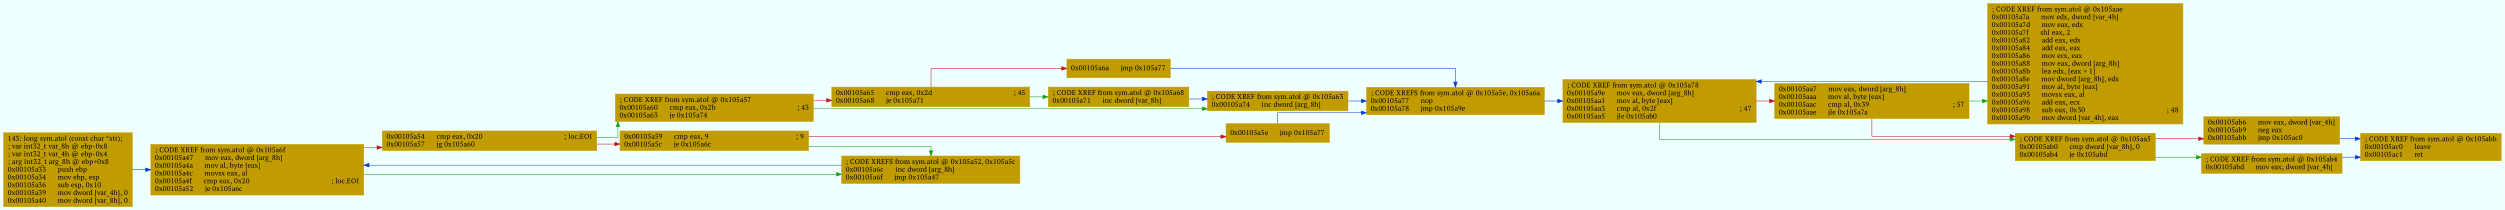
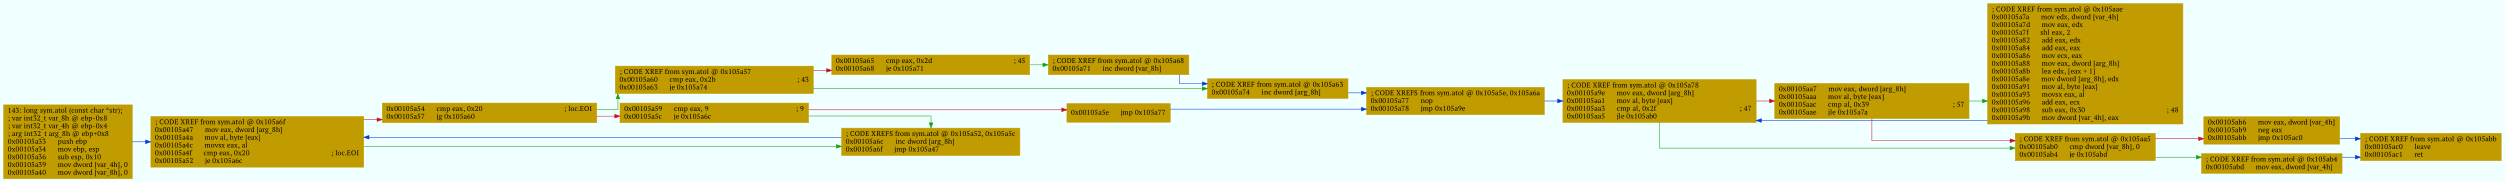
  digraph {
    bgcolor=azure
    fontname="PT Serif"
    fontsize=8
    splines=ortho
    rankdir=LR
    node [color="#c19c00" fillcolor="#c19c00" fontname="PT Serif" shape=box style=filled]
    edge [arrowhead=normal color="#0037da" fontname="PT Serif"]
    n1 [label="143: long sym.atol (const char *str);\l; var int32_t var_8h @ ebp-0x8\l; var int32_t var_4h @ ebp-0x4\l; arg int32_t arg_8h @ ebp+0x8\l0x00105a33      push ebp\l0x00105a34      mov ebp, esp\l0x00105a36      sub esp, 0x10\l0x00105a39      mov dword [var_4h], 0\l0x00105a40      mov dword [var_8h], 0\l"]
    n2 [label="; CODE XREF from sym.atol @ 0x105a6f\l0x00105a47      mov eax, dword [arg_8h]\l0x00105a4a      mov al, byte [eax]\l0x00105a4c      movsx eax, al\l0x00105a4f      cmp eax, 0x20                                          ; loc.EOI\l0x00105a52      je 0x105a6c\l"]
    n3 [label="0x00105a54      cmp eax, 0x20                                          ; loc.EOI\l0x00105a57      jg 0x105a60\l"]
    n4 [label="; CODE XREFS from sym.atol @ 0x105a52, 0x105a5c\l0x00105a6c      inc dword [arg_8h]\l0x00105a6f      jmp 0x105a47\l"]
    n5 [label="0x00105a59      cmp eax, 9                                             ; 9\l0x00105a5c      je 0x105a6c\l"]
    n6 [label="; CODE XREF from sym.atol @ 0x105a57\l0x00105a60      cmp eax, 0x2b                                          ; 43\l0x00105a63      je 0x105a74\l"]
    n7 [label="0x00105a5e      jmp 0x105a77\l"]
    n8 [label="; CODE XREFS from sym.atol @ 0x105a5e, 0x105a6a\l0x00105a77      nop\l0x00105a78      jmp 0x105a9e\l"]
    n9 [label="0x00105a65      cmp eax, 0x2d                                          ; 45\l0x00105a68      je 0x105a71\l"]
    n10 [label="; CODE XREF from sym.atol @ 0x105a63\l0x00105a74      inc dword [arg_8h]\l"]
-   n11 [label="0x00105a6a      jmp 0x105a77\l"]
    n12 [label="; CODE XREF from sym.atol @ 0x105a68\l0x00105a71      inc dword [var_8h]\l"]
    n13 [label="; CODE XREF from sym.atol @ 0x105a78\l0x00105a9e      mov eax, dword [arg_8h]\l0x00105aa1      mov al, byte [eax]\l0x00105aa3      cmp al, 0x2f                                           ; 47\l0x00105aa5      jle 0x105ab0\l"]
    n14 [label="; CODE XREF from sym.atol @ 0x105aae\l0x00105a7a      mov edx, dword [var_4h]\l0x00105a7d      mov eax, edx\l0x00105a7f      shl eax, 2\l0x00105a82      add eax, edx\l0x00105a84      add eax, eax\l0x00105a86      mov ecx, eax\l0x00105a88      mov eax, dword [arg_8h]\l0x00105a8b      lea edx, [eax + 1]\l0x00105a8e      mov dword [arg_8h], edx\l0x00105a91      mov al, byte [eax]\l0x00105a93      movsx eax, al\l0x00105a96      add eax, ecx\l0x00105a98      sub eax, 0x30                                          ; 48\l0x00105a9b      mov dword [var_4h], eax\l"]
    n15 [label="0x00105aa7      mov eax, dword [arg_8h]\l0x00105aaa      mov al, byte [eax]\l0x00105aac      cmp al, 0x39                                           ; 57\l0x00105aae      jle 0x105a7a\l"]
    n16 [label="; CODE XREF from sym.atol @ 0x105aa5\l0x00105ab0      cmp dword [var_8h], 0\l0x00105ab4      je 0x105abd\l"]
    n17 [label="0x00105ab6      mov eax, dword [var_4h]\l0x00105ab9      neg eax\l0x00105abb      jmp 0x105ac0\l"]
    n18 [label="; CODE XREF from sym.atol @ 0x105ab4\l0x00105abd      mov eax, dword [var_4h]\l"]
    n19 [label="; CODE XREF from sym.atol @ 0x105abb\l0x00105ac0      leave\l0x00105ac1      ret\l"]
    n1 -> n2
    n2 -> n3 [color="#c50f1f"]
    n2 -> n4 [color="#13a10e"]
    n3 -> n5 [color="#c50f1f"]
    n3 -> n6 [color="#13a10e"]
    n4 -> n2
    n5 -> n4 [color="#13a10e"]
    n5 -> n7 [color="#c50f1f"]
    n6 -> n9 [color="#c50f1f"]
    n6 -> n10 [color="#13a10e"]
    n7 -> n8
    n8 -> n13
-   n9 -> n11 [color="#c50f1f"]
    n9 -> n12 [color="#13a10e"]
    n10 -> n8
-   n11 -> n8
    n12 -> n10
    n13 -> n15 [color="#c50f1f"]
    n13 -> n16 [color="#13a10e"]
    n14 -> n13
    n15 -> n14 [color="#13a10e"]
    n15 -> n16 [color="#c50f1f"]
    n16 -> n17 [color="#c50f1f"]
    n16 -> n18 [color="#13a10e"]
    n17 -> n19
    n18 -> n19
  }
